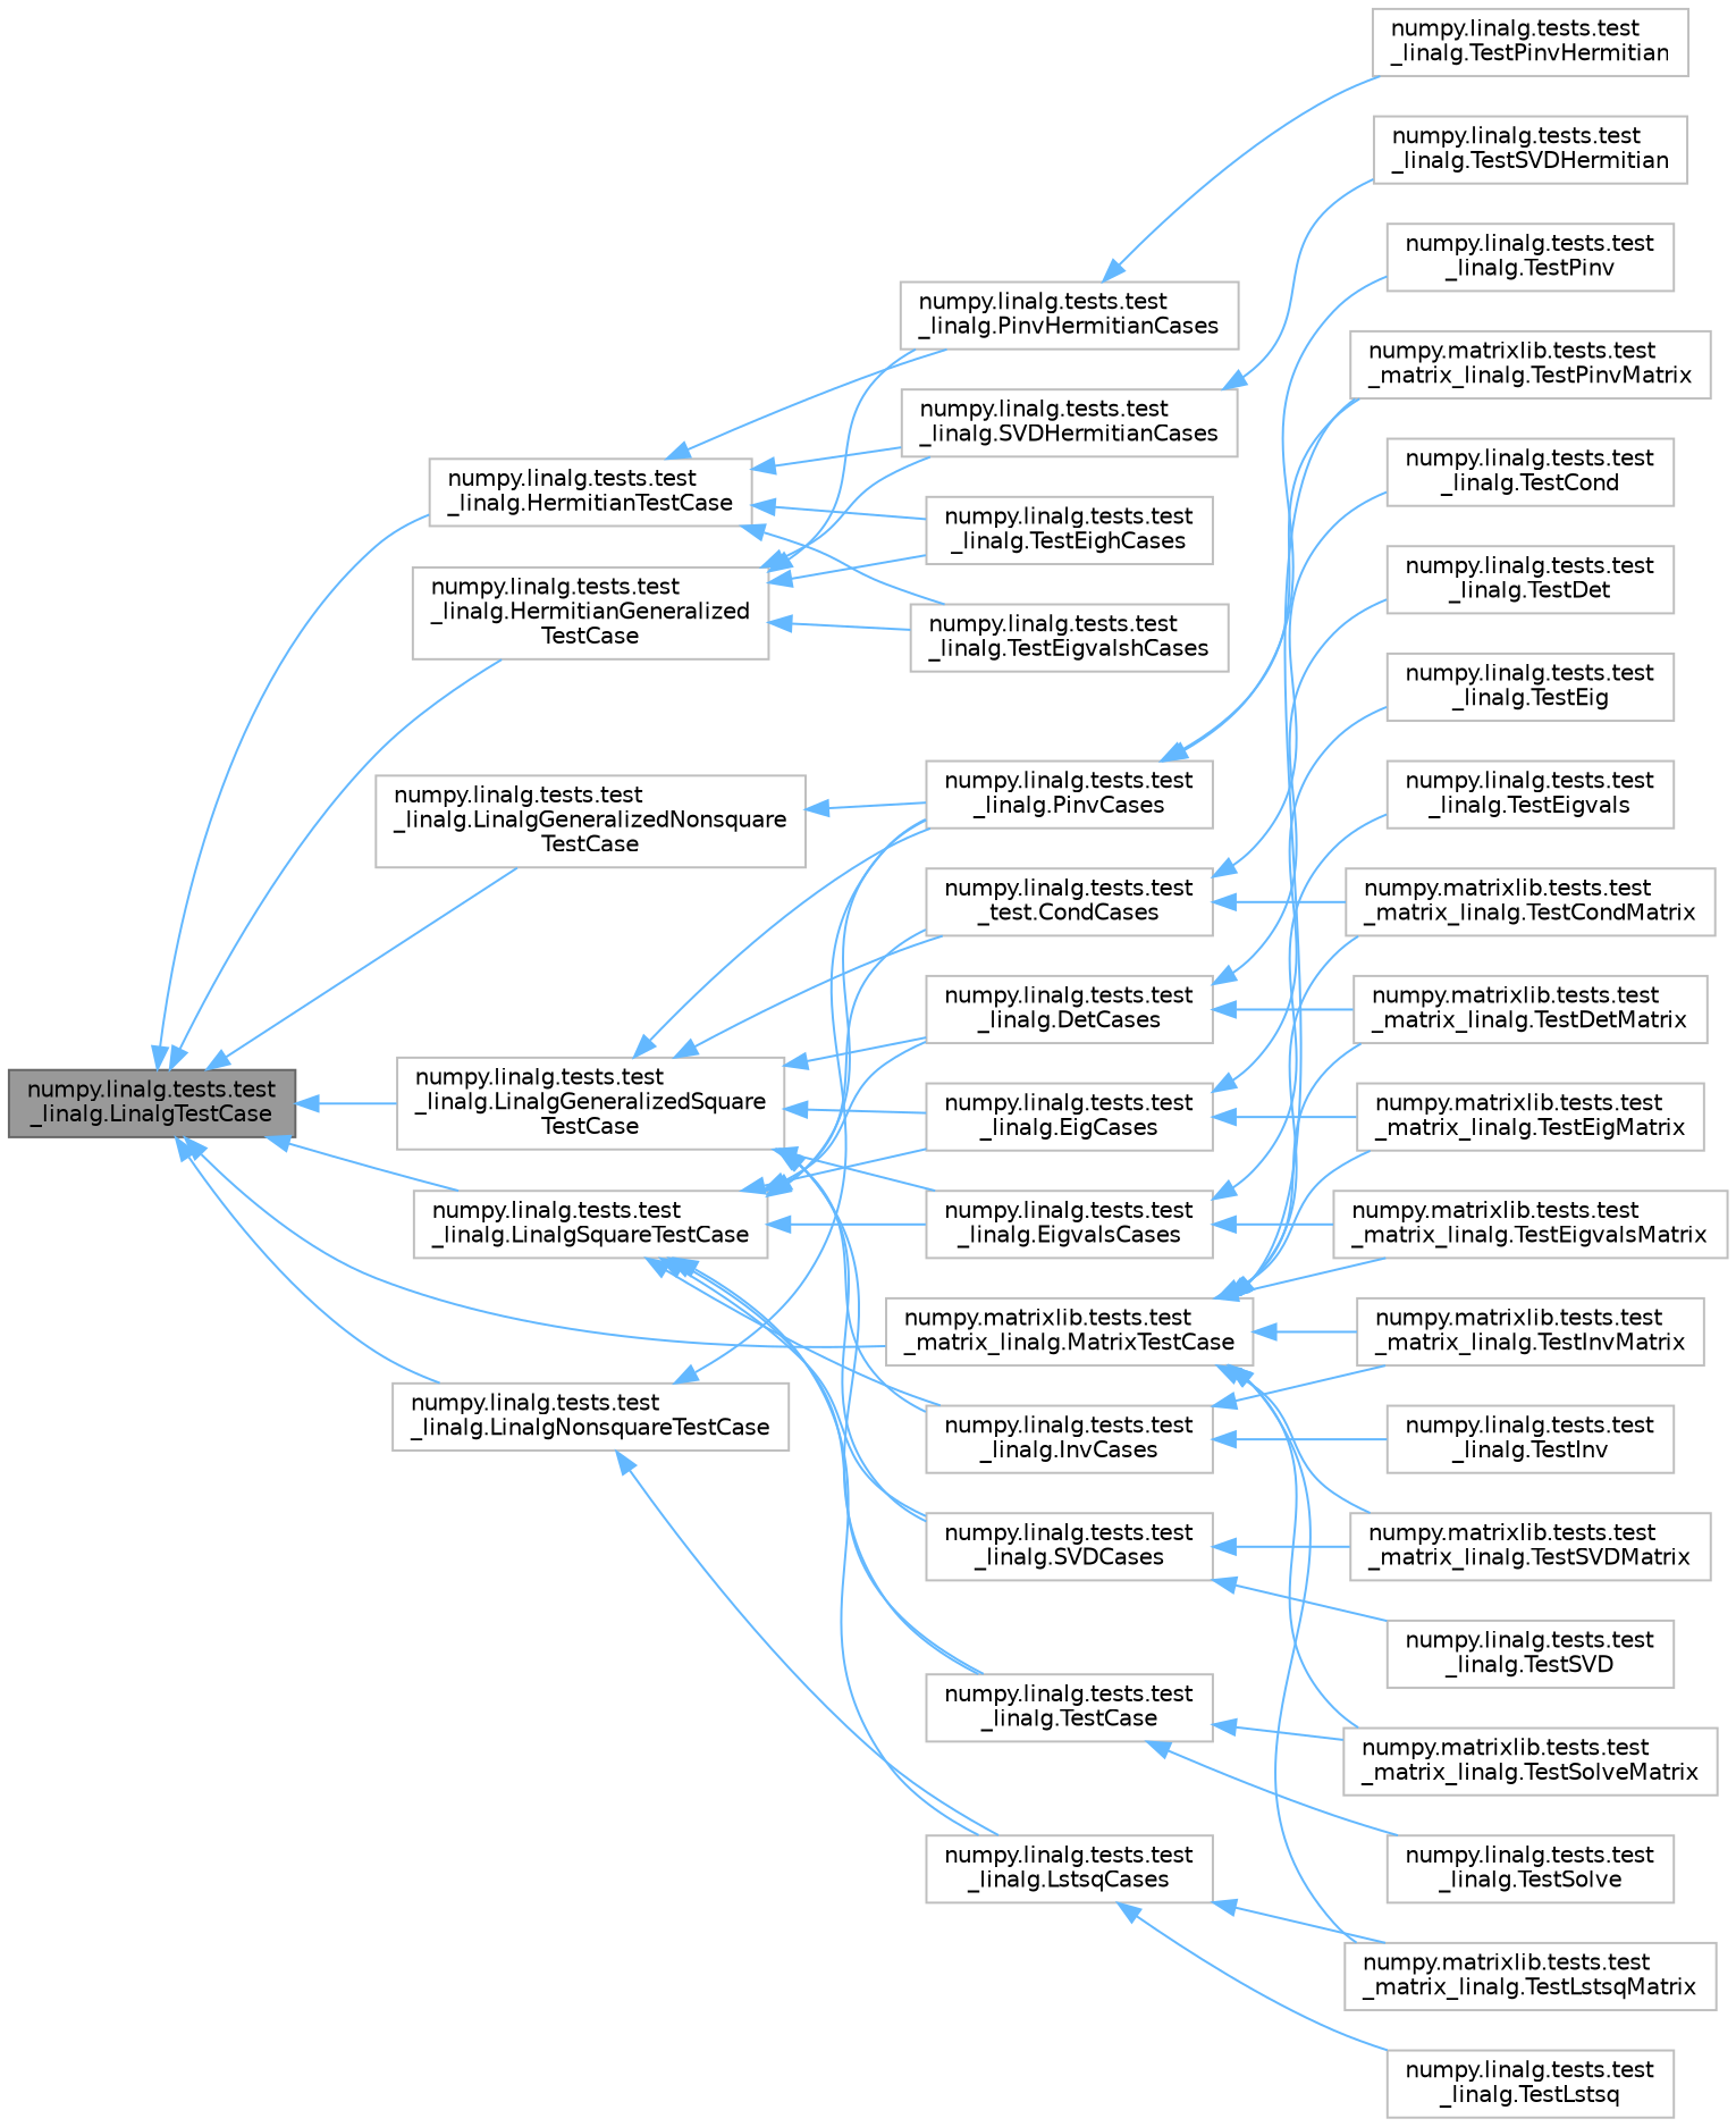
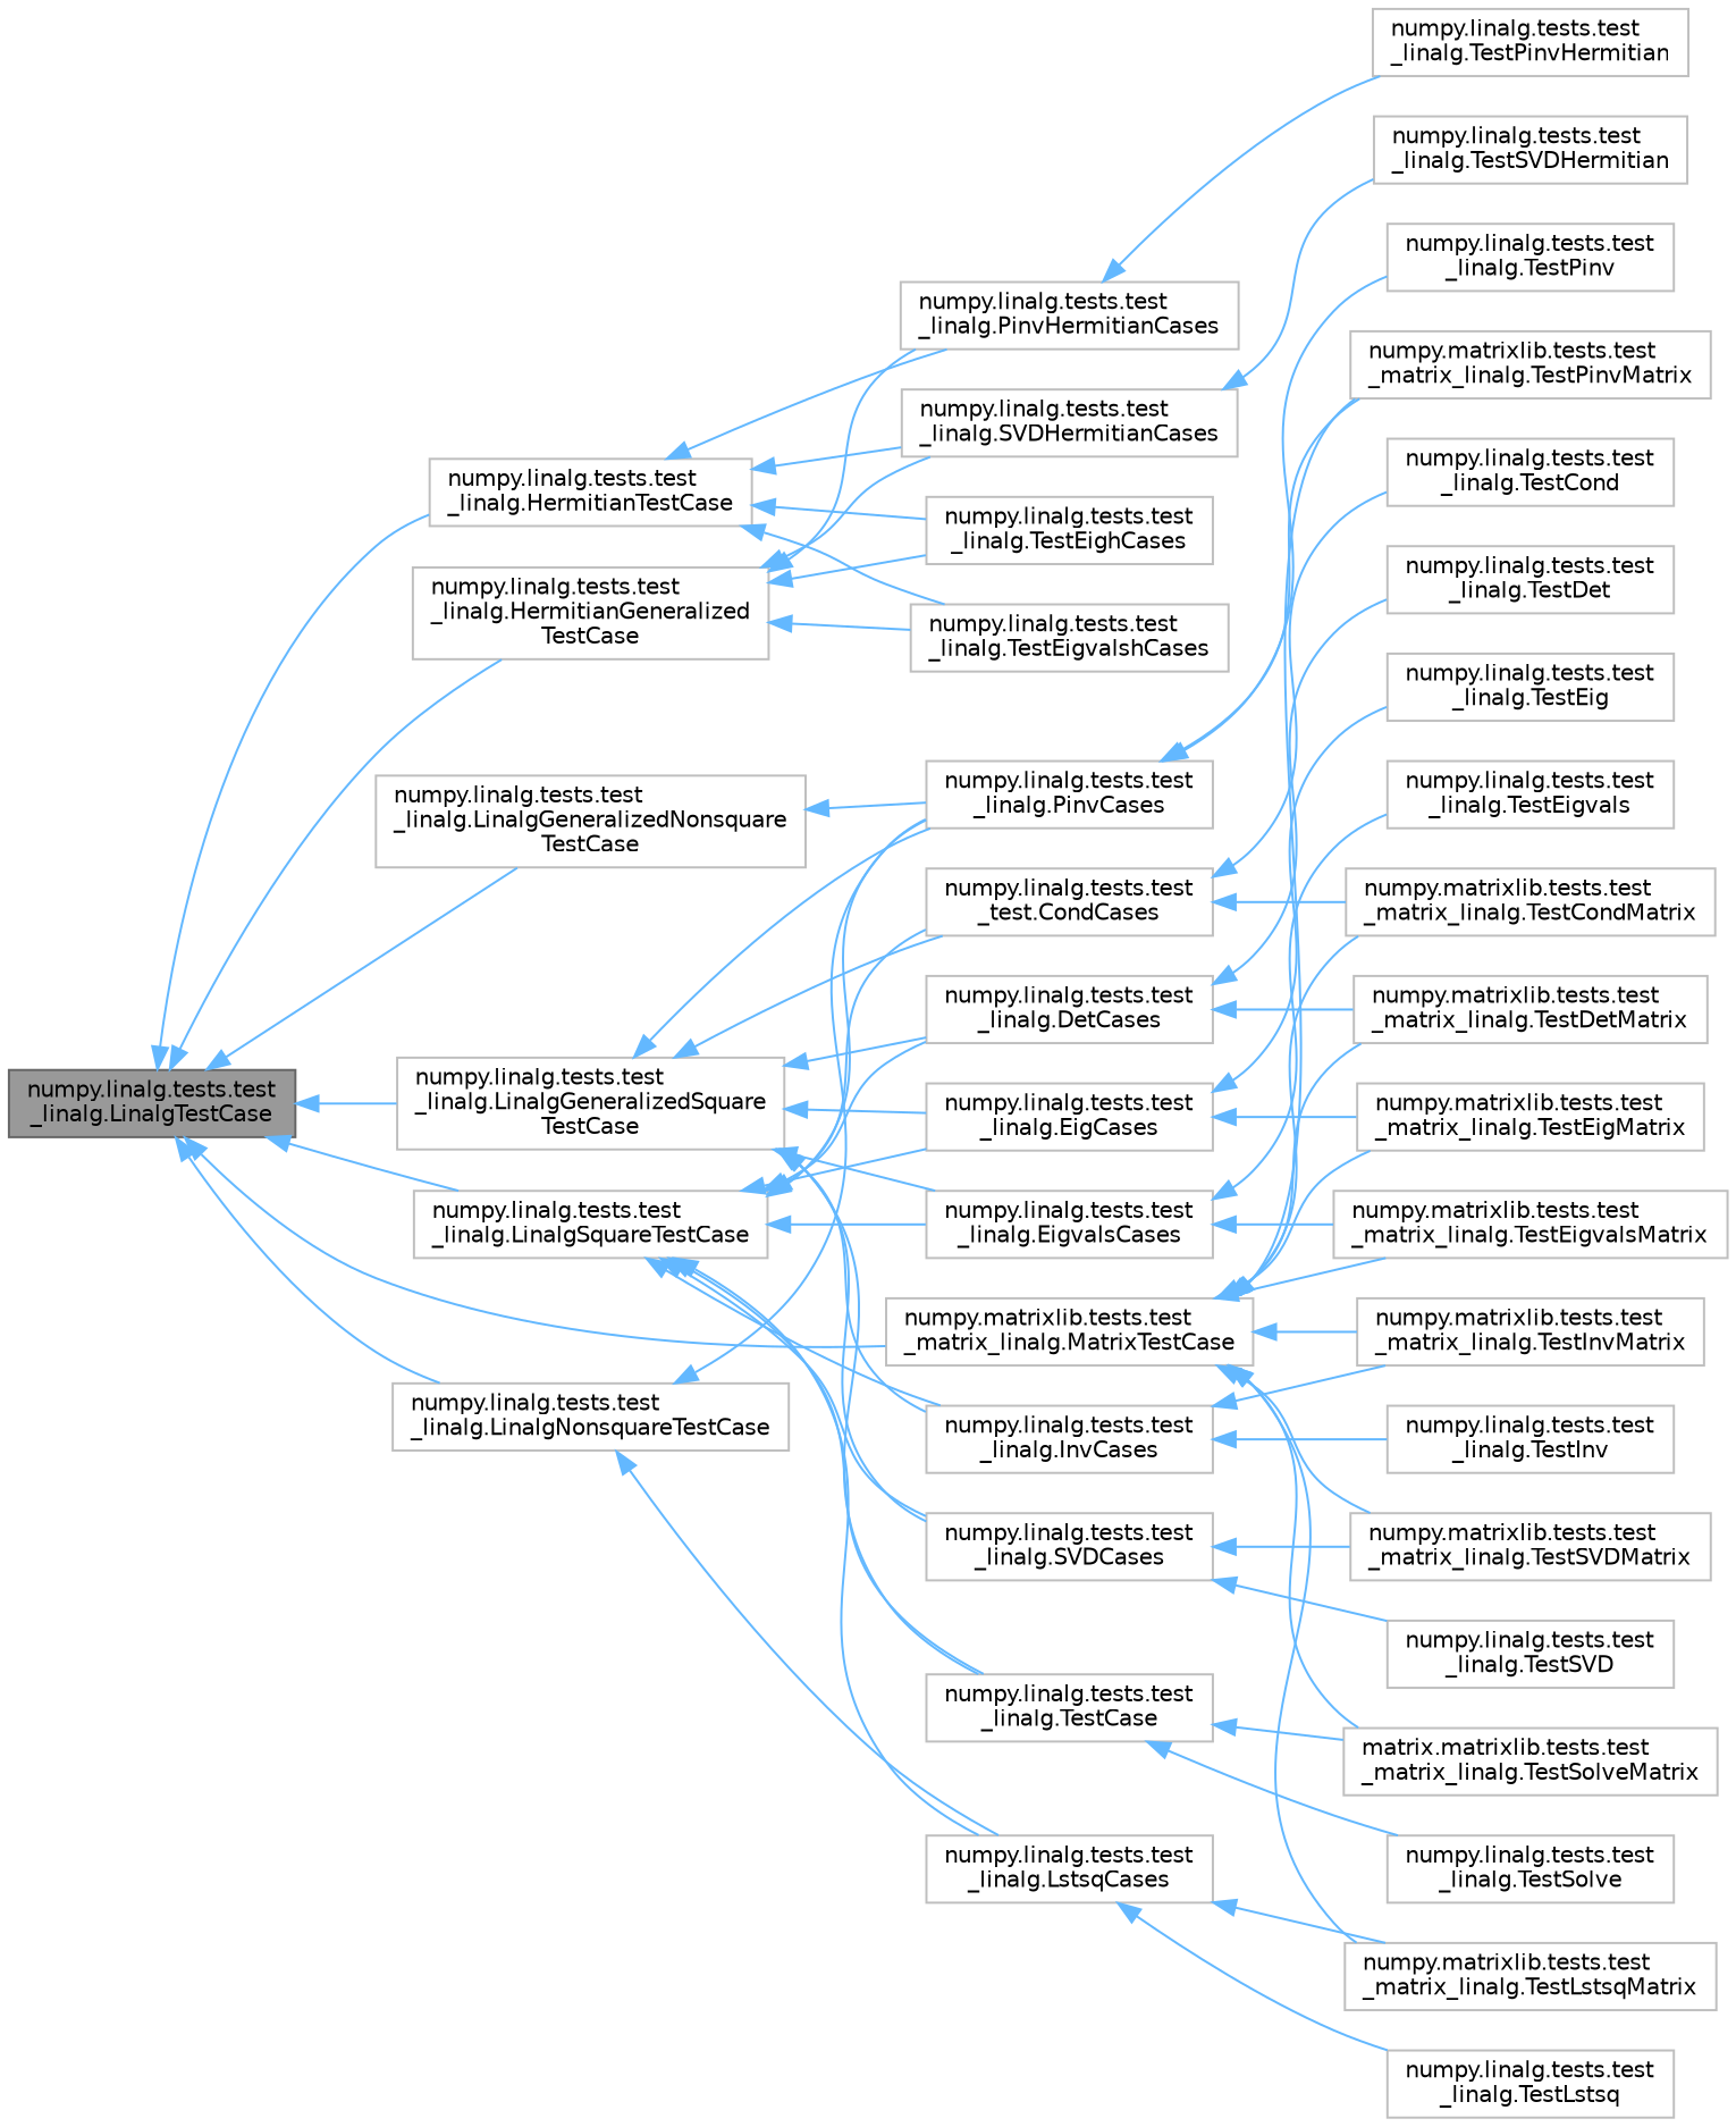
  digraph {
    rankdir=LR
    node [color=grey75 fillcolor=white fontname=Helvetica fontsize=10 shape=box style=filled]
    edge [color=steelblue1 dir=back fontname=Helvetica fontsize=10 labelfontname=Helvetica labelfontsize=10 style=solid]
    n1 [color=gray40 fillcolor=grey60 fontcolor=black height=0.2 label="numpy.linalg.tests.test\l_linalg.LinalgTestCase" width=0.4]
    n2 [height=0.2 label="numpy.linalg.tests.test\l_linalg.HermitianGeneralized\lTestCase" width=0.4]
    n3 [height=0.2 label="numpy.linalg.tests.test\l_linalg.HermitianTestCase" width=0.4]
    n4 [height=0.2 label="numpy.linalg.tests.test\l_linalg.LinalgGeneralizedNonsquare\lTestCase" width=0.4]
    n5 [height=0.2 label="numpy.linalg.tests.test\l_linalg.LinalgGeneralizedSquare\lTestCase" width=0.4]
    n6 [height=0.2 label="numpy.linalg.tests.test\l_linalg.LinalgNonsquareTestCase" width=0.4]
    n7 [height=0.2 label="numpy.linalg.tests.test\l_linalg.LinalgSquareTestCase" width=0.4]
    n8 [height=0.2 label="numpy.matrixlib.tests.test\l_matrix_linalg.MatrixTestCase" width=0.4]
    n9 [height=0.2 label="numpy.linalg.tests.test\l_linalg.PinvHermitianCases" width=0.4]
    n10 [height=0.2 label="numpy.linalg.tests.test\l_linalg.SVDHermitianCases" width=0.4]
    n11 [height=0.2 label="numpy.linalg.tests.test\l_linalg.TestEighCases" width=0.4]
    n12 [height=0.2 label="numpy.linalg.tests.test\l_linalg.TestEigvalshCases" width=0.4]
    n13 [height=0.2 label="numpy.linalg.tests.test\l_linalg.PinvCases" width=0.4]
    n14 [height=0.2 label="numpy.linalg.tests.test\l_test.CondCases" width=0.4]
    n15 [height=0.2 label="numpy.linalg.tests.test\l_linalg.DetCases" width=0.4]
    n16 [height=0.2 label="numpy.linalg.tests.test\l_linalg.EigCases" width=0.4]
    n17 [height=0.2 label="numpy.linalg.tests.test\l_linalg.EigvalsCases" width=0.4]
    n18 [height=0.2 label="numpy.linalg.tests.test\l_linalg.InvCases" width=0.4]
    n19 [height=0.2 label="numpy.linalg.tests.test\l_linalg.SVDCases" width=0.4]
    n20 [height=0.2 label="numpy.linalg.tests.test\l_linalg.TestCase" width=0.4]
    n21 [height=0.2 label="numpy.linalg.tests.test\l_linalg.LstsqCases" width=0.4]
    n22 [height=0.2 label="numpy.matrixlib.tests.test\l_matrix_linalg.TestPinvMatrix" width=0.4]
    n23 [height=0.2 label="numpy.matrixlib.tests.test\l_matrix_linalg.TestCondMatrix" width=0.4]
    n24 [height=0.2 label="numpy.matrixlib.tests.test\l_matrix_linalg.TestDetMatrix" width=0.4]
    n25 [height=0.2 label="numpy.matrixlib.tests.test\l_matrix_linalg.TestEigMatrix" width=0.4]
    n26 [height=0.2 label="numpy.matrixlib.tests.test\l_matrix_linalg.TestEigvalsMatrix" width=0.4]
    n27 [height=0.2 label="numpy.matrixlib.tests.test\l_matrix_linalg.TestInvMatrix" width=0.4]
    n28 [height=0.2 label="numpy.matrixlib.tests.test\l_matrix_linalg.TestSVDMatrix" width=0.4]
-   n29 [height=0.2 label="numpy.matrixlib.tests.test\l_matrix_linalg.TestSolveMatrix" width=0.4]
+   n29 [height=0.2 label="matrix.matrixlib.tests.test\l_matrix_linalg.TestSolveMatrix" width=0.4]
    n30 [height=0.2 label="numpy.matrixlib.tests.test\l_matrix_linalg.TestLstsqMatrix" width=0.4]
    n31 [height=0.2 label="numpy.linalg.tests.test\l_linalg.TestPinvHermitian" width=0.4]
    n32 [height=0.2 label="numpy.linalg.tests.test\l_linalg.TestSVDHermitian" width=0.4]
    n33 [height=0.2 label="numpy.linalg.tests.test\l_linalg.TestPinv" width=0.4]
    n34 [height=0.2 label="numpy.linalg.tests.test\l_linalg.TestCond" width=0.4]
    n35 [height=0.2 label="numpy.linalg.tests.test\l_linalg.TestDet" width=0.4]
    n36 [height=0.2 label="numpy.linalg.tests.test\l_linalg.TestEig" width=0.4]
    n37 [height=0.2 label="numpy.linalg.tests.test\l_linalg.TestEigvals" width=0.4]
    n38 [height=0.2 label="numpy.linalg.tests.test\l_linalg.TestInv" width=0.4]
    n39 [height=0.2 label="numpy.linalg.tests.test\l_linalg.TestSVD" width=0.4]
    n40 [height=0.2 label="numpy.linalg.tests.test\l_linalg.TestSolve" width=0.4]
    n41 [height=0.2 label="numpy.linalg.tests.test\l_linalg.TestLstsq" width=0.4]
    n1 -> n2
    n1 -> n3
    n1 -> n4
    n1 -> n5
    n1 -> n6
    n1 -> n7
    n1 -> n8
    n2 -> n9
    n2 -> n10
    n2 -> n11
    n2 -> n12
    n3 -> n9
    n3 -> n10
    n3 -> n11
    n3 -> n12
    n4 -> n13
    n5 -> n13
    n5 -> n14
    n5 -> n15
    n5 -> n16
    n5 -> n17
    n5 -> n18
    n5 -> n19
    n5 -> n20
    n6 -> n13
    n6 -> n21
    n7 -> n13
    n7 -> n14
    n7 -> n15
    n7 -> n16
    n7 -> n17
    n7 -> n18
    n7 -> n19
    n7 -> n20
    n7 -> n21
    n8 -> n22
    n8 -> n23
    n8 -> n24
    n8 -> n25
    n8 -> n26
    n8 -> n27
    n8 -> n28
    n8 -> n29
    n8 -> n30
    n9 -> n31
    n10 -> n32
    n13 -> n22
    n13 -> n33
    n14 -> n23
    n14 -> n34
    n15 -> n24
    n15 -> n35
    n16 -> n25
    n16 -> n36
    n17 -> n26
    n17 -> n37
    n18 -> n27
    n18 -> n38
    n19 -> n28
    n19 -> n39
    n20 -> n29
    n20 -> n40
    n21 -> n30
    n21 -> n41
  }
